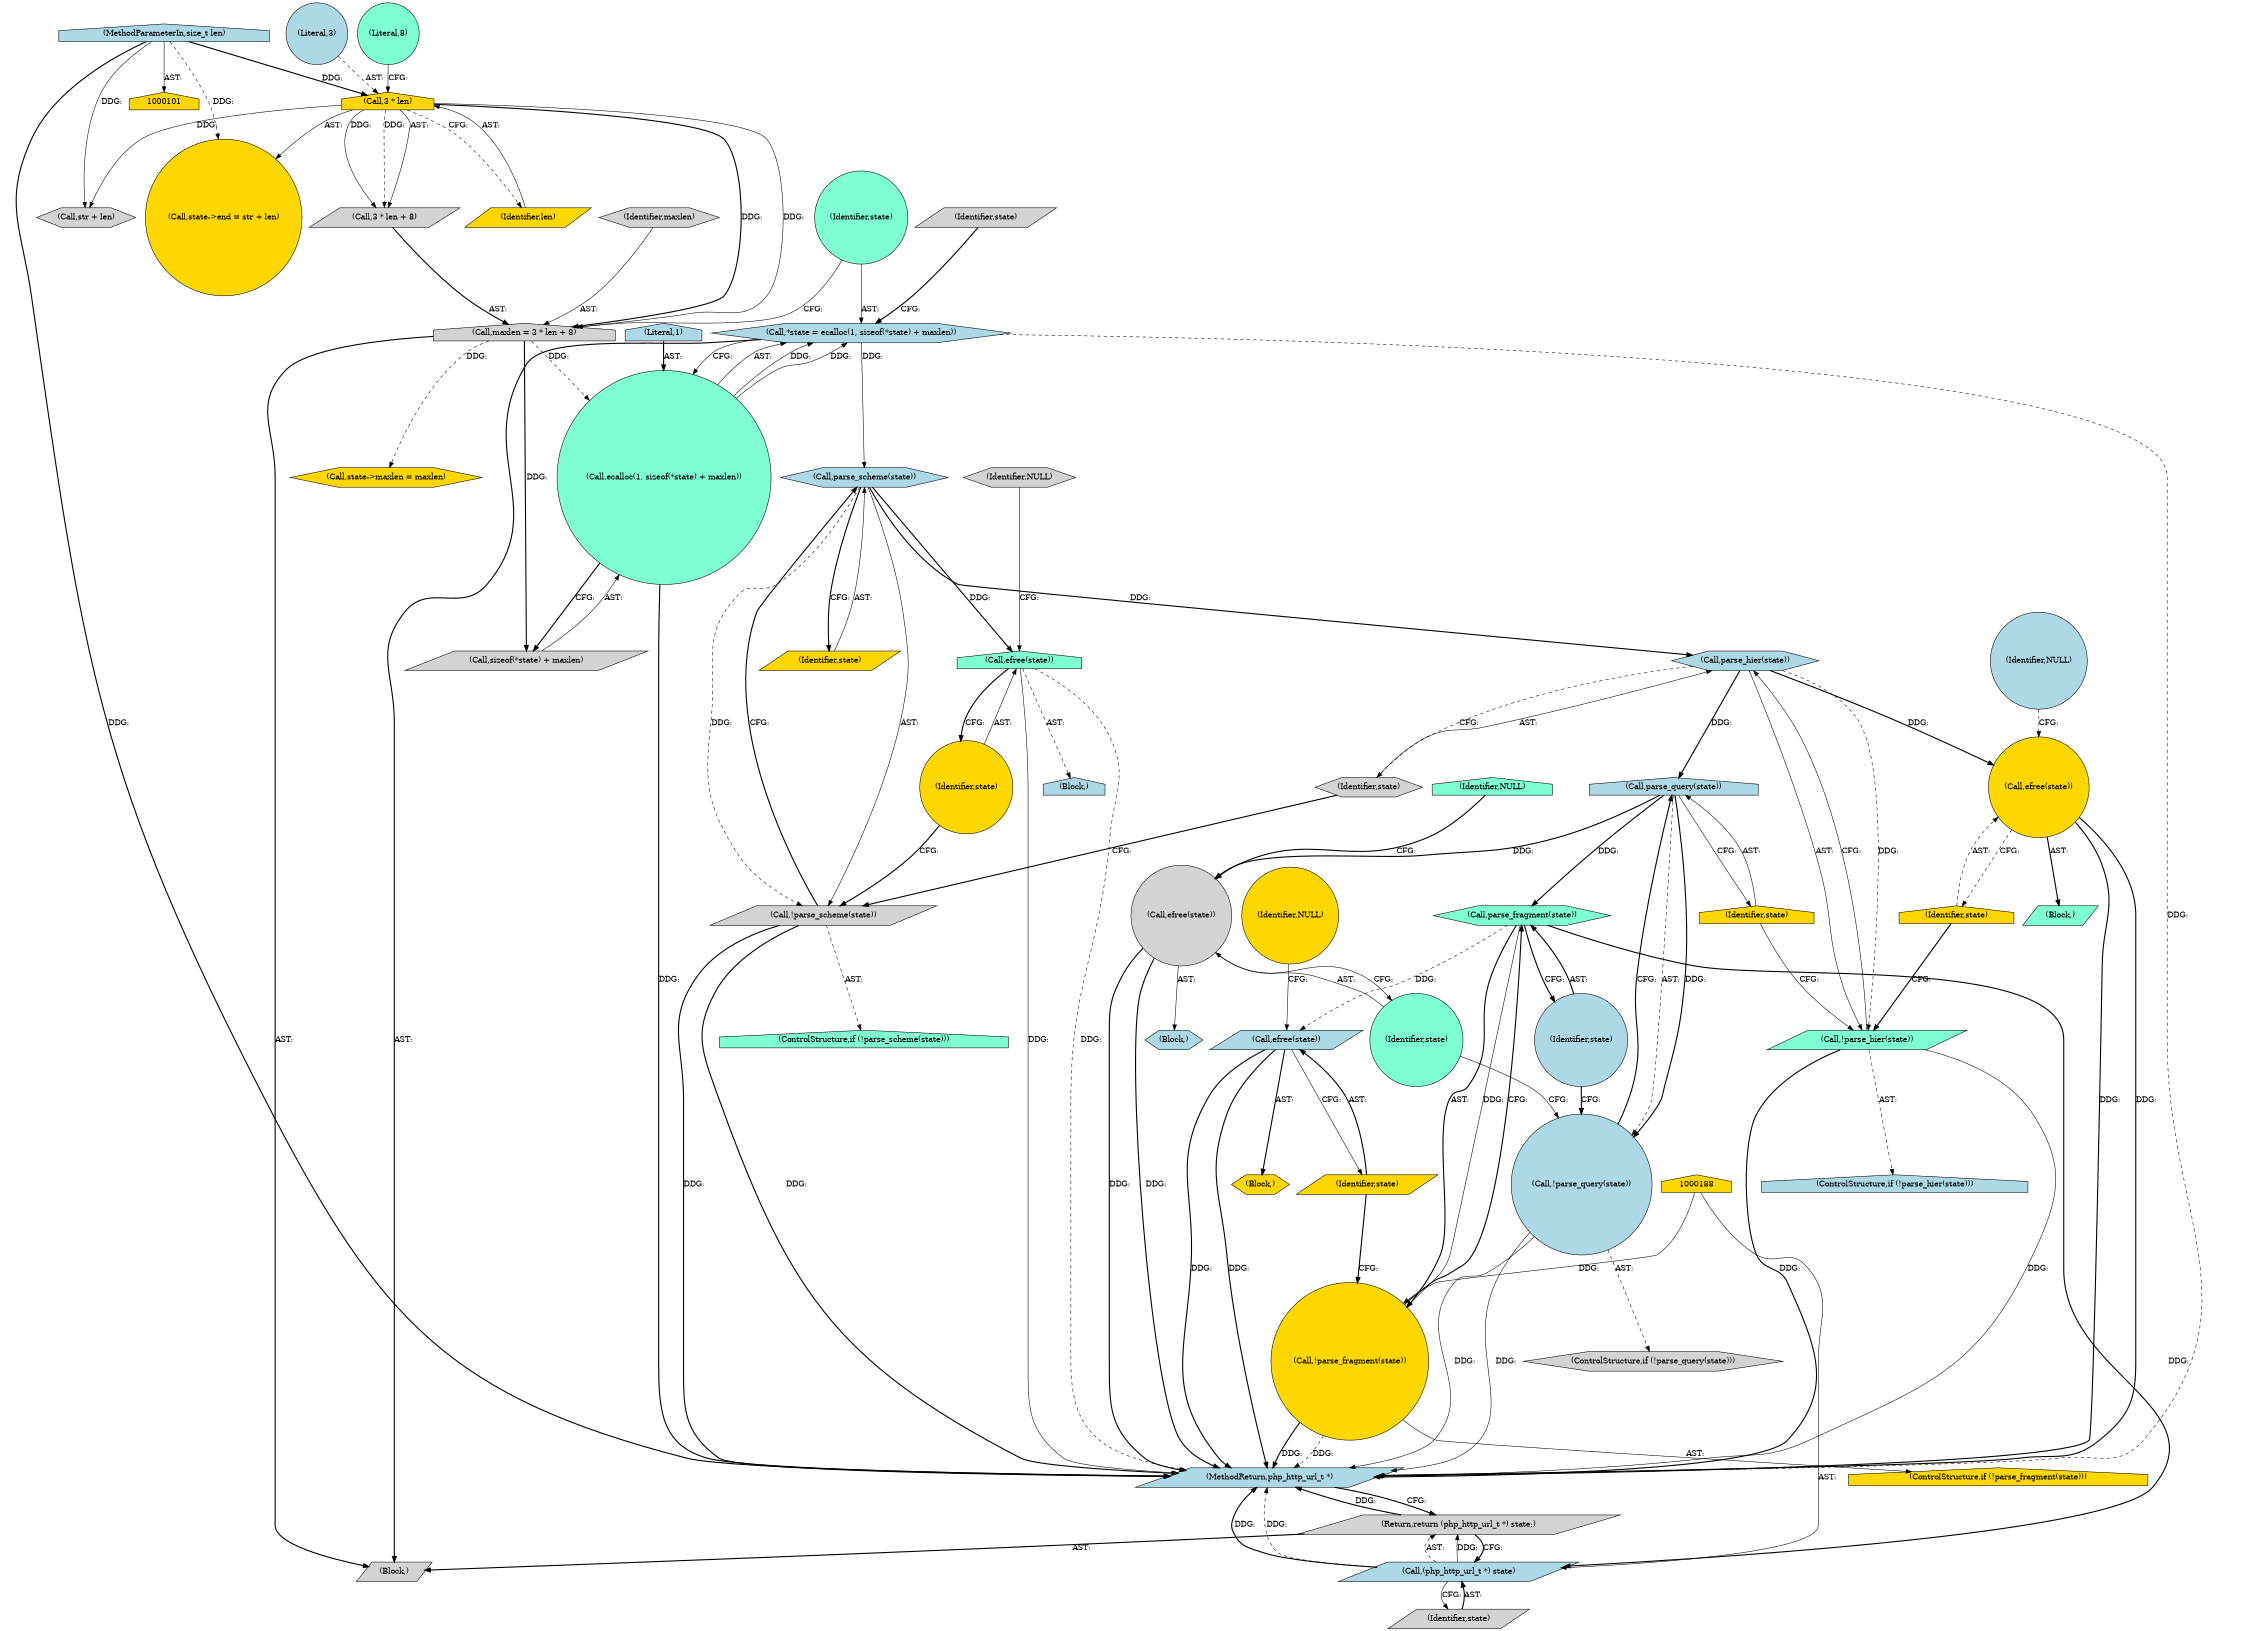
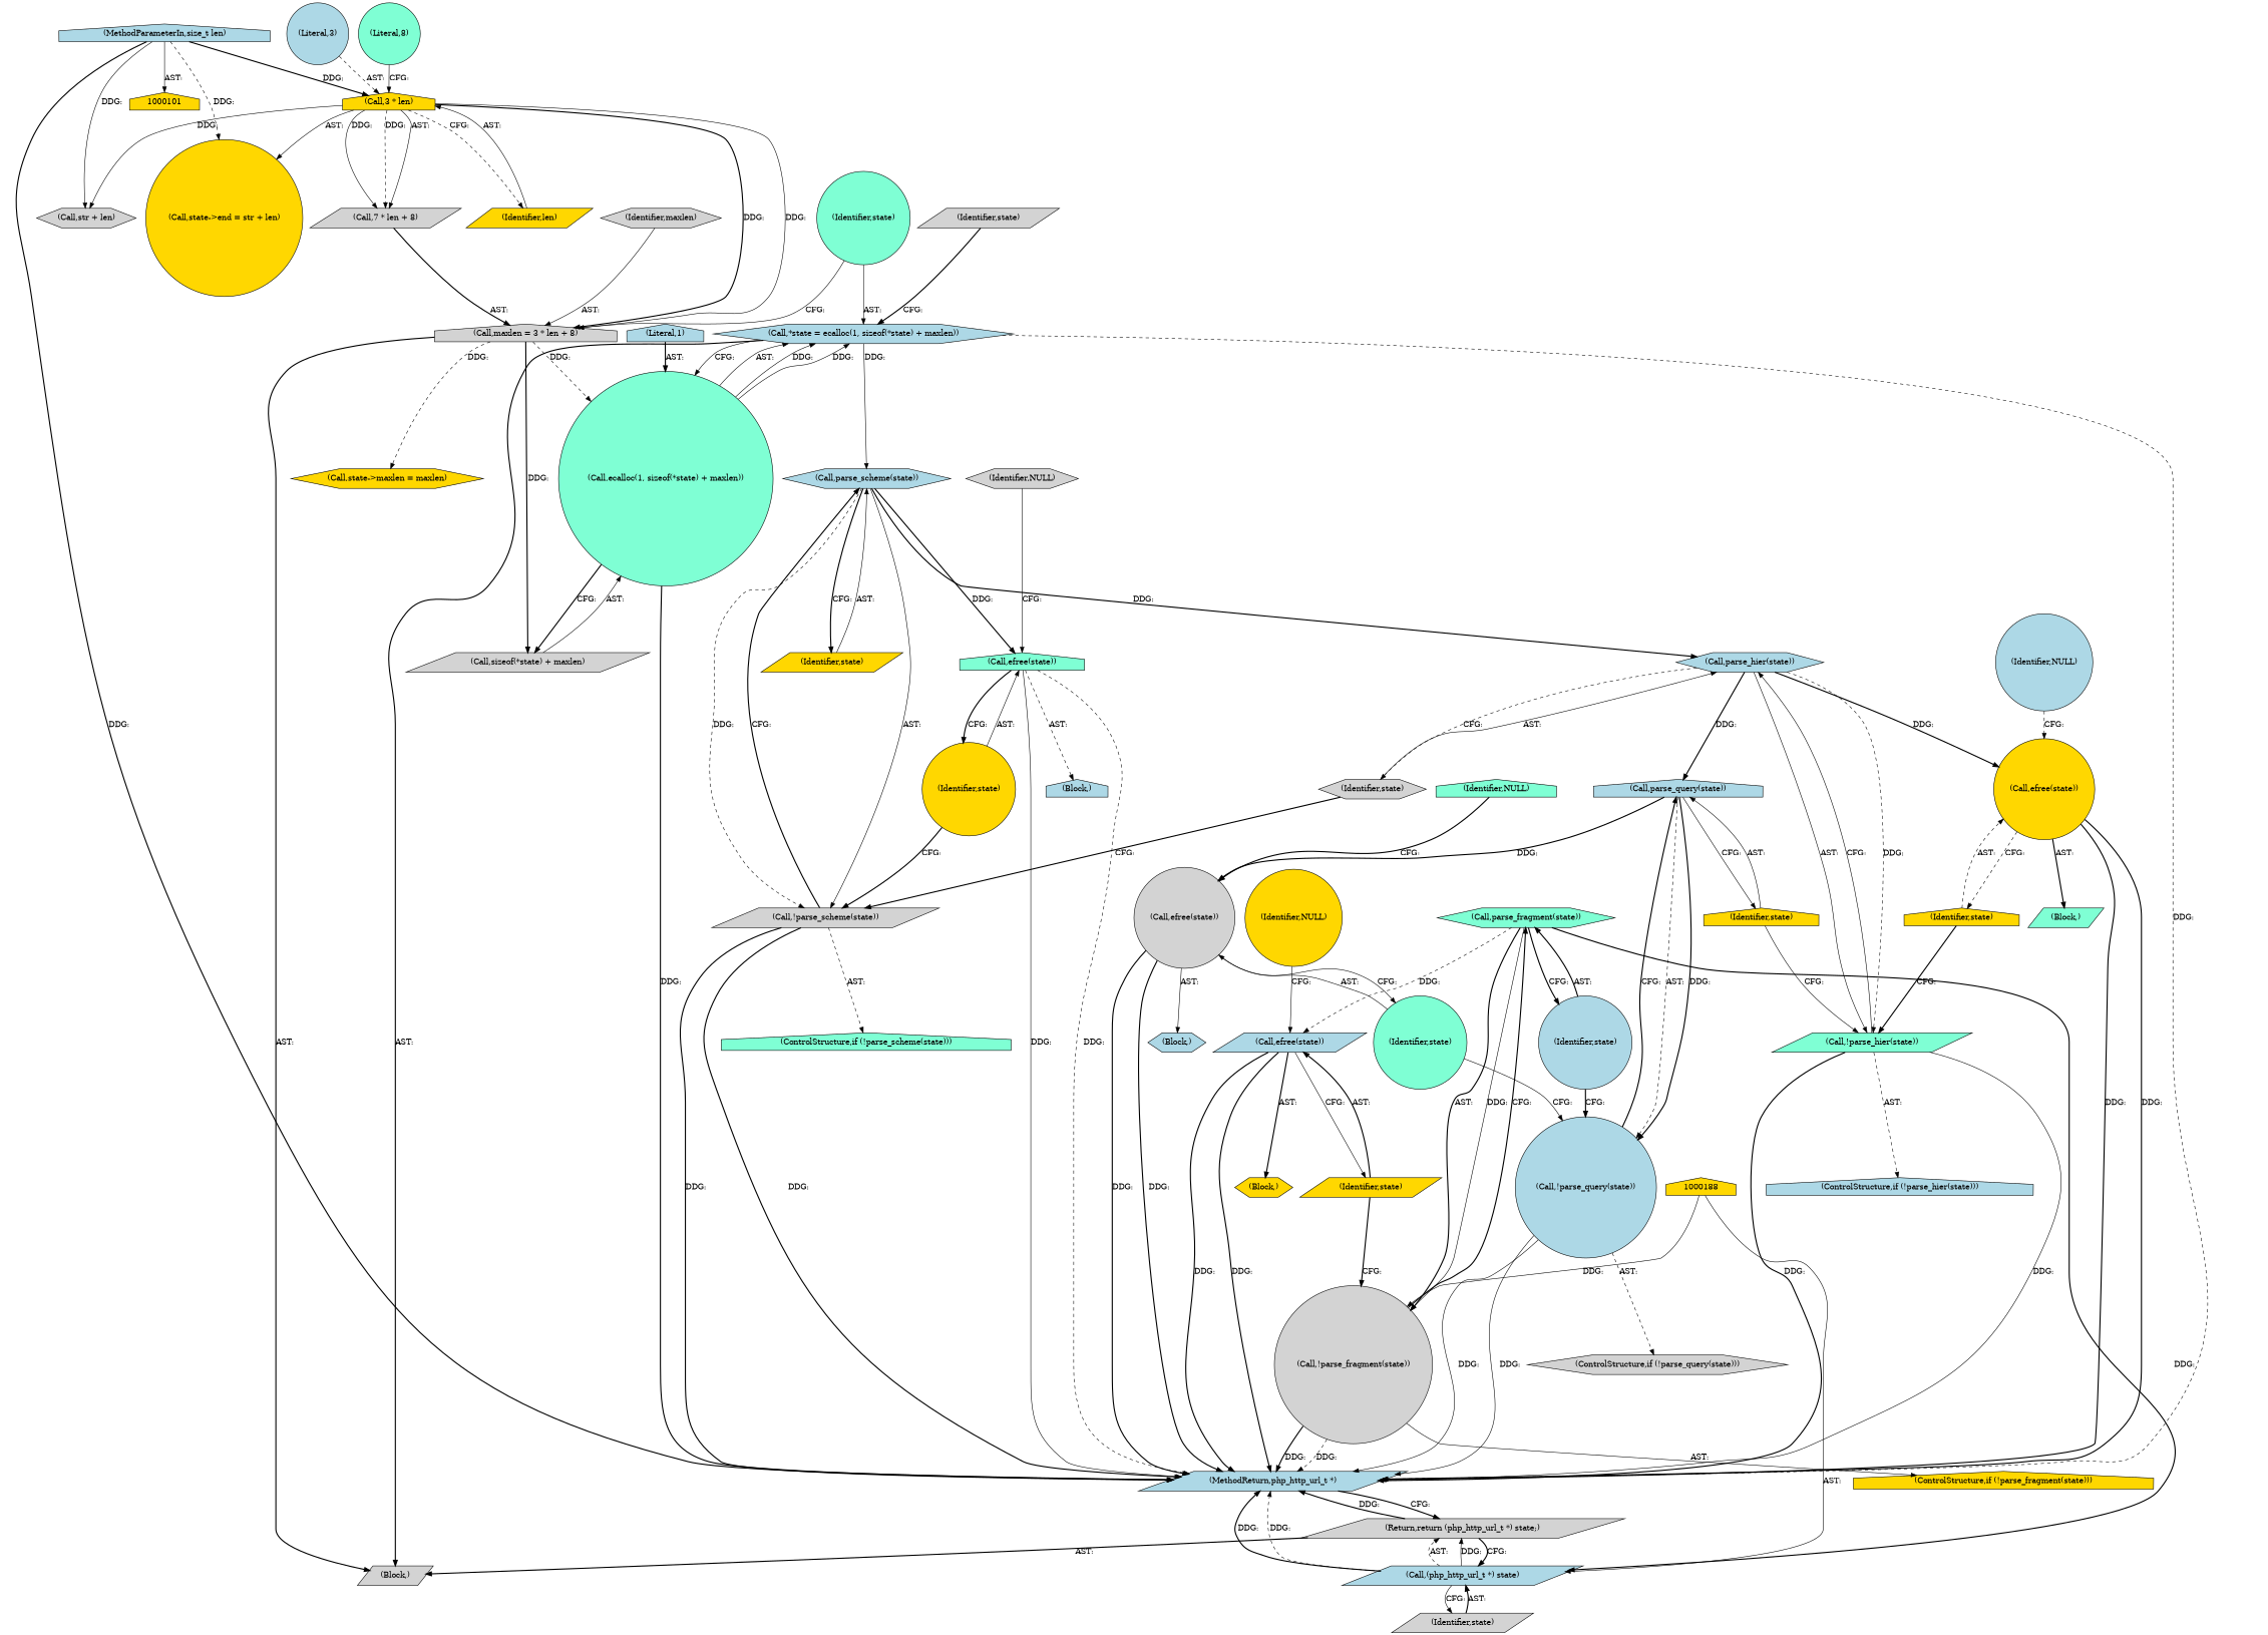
  digraph {
    node [fillcolor=lightblue shape=parallelogram style=filled]
    edge [style=bold]
    n1 [label="(Call,*state = ecalloc(1, sizeof(*state) + maxlen))" shape=hexagon]
    n2 [fillcolor=aquamarine label="(Call,ecalloc(1, sizeof(*state) + maxlen))" shape=circle]
    n3 [label="(Call,parse_scheme(state))" shape=hexagon]
    n4 [label="(MethodReturn,php_http_url_t *)"]
    n5 [fillcolor=lightgrey label="(Block,)"]
    n6 [fillcolor=lightgrey label="(Call,sizeof(*state) + maxlen)"]
    n7 [fillcolor=lightgrey label="(Call,!parse_scheme(state))"]
    n8 [fillcolor=aquamarine label="(Call,efree(state))" shape=house]
    n9 [label="(Call,parse_hier(state))" shape=hexagon]
    n10 [fillcolor=gold label="(Identifier,state)"]
    n11 [fillcolor=lightgrey label="(Return,return (php_http_url_t *) state;)"]
    n12 [fillcolor=lightgrey label="(Call,maxlen = 3 * len + 8)" shape=house]
    n13 [fillcolor=gold label="(Call,state->maxlen = maxlen)" shape=hexagon]
-   n14 [fillcolor=lightgrey label="(Call,3 * len + 8)"]
+   n14 [fillcolor=lightgrey label="(Call,7 * len + 8)"]
    n15 [fillcolor=gold label="(Call,3 * len)" shape=house]
    n16 [fillcolor=lightgrey label="(Call,str + len)" shape=hexagon]
    n17 [fillcolor=gold label="(Identifier,len)"]
    n18 [fillcolor=gold label="(Call,state->end = str + len)" shape=circle]
    n19 [label="(MethodParameterIn,size_t len)" shape=house]
    1000101 [fillcolor=gold shape=house]
    n21 [fillcolor=aquamarine label="(ControlStructure,if (!parse_scheme(state)))" shape=house]
    n22 [fillcolor=gold label="(Identifier,state)" shape=circle]
    n23 [label="(Block,)" shape=house]
    n24 [fillcolor=aquamarine label="(Call,!parse_hier(state))"]
    n25 [fillcolor=gold label="(Call,efree(state))" shape=circle]
    n26 [label="(Call,parse_query(state))" shape=house]
    n27 [fillcolor=lightgrey label="(Identifier,state)" shape=hexagon]
    n28 [label="(ControlStructure,if (!parse_hier(state)))" shape=house]
    n29 [fillcolor=aquamarine label="(Block,)"]
    n30 [fillcolor=gold label="(Identifier,state)" shape=house]
    n31 [label="(Call,!parse_query(state))" shape=circle]
    n32 [fillcolor=lightgrey label="(Call,efree(state))" shape=circle]
    n33 [fillcolor=aquamarine label="(Call,parse_fragment(state))" shape=hexagon]
    n34 [fillcolor=gold label="(Identifier,state)" shape=house]
    n35 [fillcolor=lightgrey label="(ControlStructure,if (!parse_query(state)))" shape=hexagon]
    n36 [fillcolor=aquamarine label="(Identifier,state)" shape=circle]
    n37 [label="(Block,)" shape=hexagon]
-   n38 [fillcolor=gold label="(Call,!parse_fragment(state))" shape=circle]
+   n38 [fillcolor=lightgrey label="(Call,!parse_fragment(state))" shape=circle]
    n39 [label="(Call,efree(state))"]
    n40 [label="(Call,(php_http_url_t *) state)"]
    n41 [label="(Identifier,state)" shape=circle]
    n42 [fillcolor=gold label="(ControlStructure,if (!parse_fragment(state)))" shape=house]
    n43 [fillcolor=gold label="(Block,)" shape=hexagon]
    n44 [fillcolor=gold label="(Identifier,state)"]
    n45 [fillcolor=lightgrey label="(Identifier,state)"]
    n46 [fillcolor=gold label="(Identifier,NULL)" shape=circle]
    n47 [fillcolor=aquamarine label="(Identifier,state)" shape=circle]
    n48 [label="(Literal,3)" shape=circle]
    n49 [fillcolor=lightgrey label="(Identifier,NULL)" shape=hexagon]
    n50 [fillcolor=aquamarine label="(Identifier,NULL)" shape=house]
    n51 [fillcolor=lightgrey label="(Identifier,maxlen)" shape=hexagon]
    n52 [label="(Identifier,NULL)" shape=circle]
    n53 [fillcolor=aquamarine label="(Literal,8)" shape=circle]
    n54 [fillcolor=lightgrey label="(Identifier,state)"]
    n55 [label="(Literal,1)" shape=house]
    1000188 [fillcolor=gold shape=house]
    n1 -> n2 [label="CFG: " style=solid]
    n1 -> n3 [label="DDG: " style=solid]
    n1 -> n4 [label="DDG: " style=dashed]
    n1 -> n5 [label="AST: "]
    n2 -> n1 [label="AST: " style=solid]
    n2 -> n1 [label="DDG: " style=solid]
    n2 -> n1 [label="DDG: " style=solid]
    n2 -> n4 [label="DDG: "]
    n2 -> n6 [label="CFG: "]
    n3 -> n7 [label="AST: " style=solid]
    n3 -> n7 [label="DDG: " style=dashed]
    n3 -> n8 [label="DDG: "]
    n3 -> n9 [label="DDG: "]
    n3 -> n10 [label="CFG: "]
    n4 -> n11 [label="CFG: "]
    n6 -> n2 [label="AST: " style=solid]
    n7 -> n3 [label="CFG: "]
    n7 -> n4 [label="DDG: "]
    n7 -> n4 [label="DDG: "]
    n7 -> n21 [label="AST: " style=dashed]
    n8 -> n4 [label="DDG: " style=solid]
    n8 -> n4 [label="DDG: " style=dashed]
    n8 -> n22 [label="CFG: "]
    n8 -> n23 [label="AST: " style=dashed]
    n9 -> n24 [label="AST: " style=solid]
    n9 -> n24 [label="DDG: " style=dashed]
    n9 -> n25 [label="DDG: "]
    n9 -> n26 [label="DDG: "]
    n9 -> n27 [label="CFG: " style=dashed]
    n10 -> n3 [label="AST: " style=solid]
    n11 -> n4 [label="DDG: "]
    n11 -> n5 [label="AST: "]
    n11 -> n40 [label="CFG: "]
    n12 -> n2 [label="DDG: " style=dashed]
    n12 -> n5 [label="AST: "]
    n12 -> n6 [label="DDG: "]
    n12 -> n13 [label="DDG: " style=dashed]
    n14 -> n12 [label="AST: "]
    n15 -> n12 [label="DDG: "]
    n15 -> n12 [label="DDG: " style=solid]
    n15 -> n14 [label="AST: " style=solid]
    n15 -> n14 [label="DDG: " style=solid]
    n15 -> n14 [label="DDG: " style=dashed]
    n15 -> n16 [label="DDG: " style=solid]
    n15 -> n17 [label="CFG: " style=dashed]
    n15 -> n18 [label="AST: " style=solid]
    n17 -> n15 [label="AST: " style=solid]
    n19 -> n4 [label="DDG: "]
    n19 -> n15 [label="DDG: "]
    n19 -> n16 [label="DDG: " style=solid]
    n19 -> n18 [label="DDG: " style=dashed]
    n19 -> 1000101 [label="AST: " style=solid]
    n22 -> n7 [label="CFG: "]
    n22 -> n8 [label="AST: " style=solid]
    n24 -> n4 [label="DDG: "]
    n24 -> n4 [label="DDG: " style=solid]
    n24 -> n9 [label="CFG: " style=solid]
    n24 -> n28 [label="AST: " style=dashed]
    n25 -> n4 [label="DDG: "]
    n25 -> n4 [label="DDG: "]
    n25 -> n29 [label="AST: "]
    n25 -> n30 [label="CFG: " style=dashed]
    n26 -> n31 [label="AST: " style=dashed]
    n26 -> n31 [label="DDG: "]
    n26 -> n32 [label="DDG: "]
-   n26 -> n33 [label="DDG: "]
    n26 -> n34 [label="CFG: " style=solid]
    n27 -> n7 [label="CFG: "]
    n27 -> n9 [label="AST: " style=solid]
    n30 -> n24 [label="CFG: "]
    n30 -> n25 [label="AST: " style=dashed]
    n31 -> n4 [label="DDG: " style=solid]
    n31 -> n4 [label="DDG: " style=solid]
    n31 -> n26 [label="CFG: "]
    n31 -> n35 [label="AST: " style=dashed]
    n32 -> n4 [label="DDG: "]
    n32 -> n4 [label="DDG: "]
    n32 -> n36 [label="CFG: " style=solid]
    n32 -> n37 [label="AST: " style=solid]
    n33 -> n38 [label="AST: "]
    n33 -> n38 [label="DDG: " style=solid]
    n33 -> n39 [label="DDG: " style=dashed]
    n33 -> n40 [label="DDG: "]
    n33 -> n41 [label="CFG: "]
    n34 -> n24 [label="CFG: " style=solid]
    n34 -> n26 [label="AST: " style=solid]
    n36 -> n31 [label="CFG: " style=solid]
    n36 -> n32 [label="AST: " style=solid]
    n38 -> n4 [label="DDG: " style=dashed]
    n38 -> n4 [label="DDG: "]
    n38 -> n33 [label="CFG: "]
    n38 -> n42 [label="AST: " style=solid]
    n39 -> n4 [label="DDG: "]
    n39 -> n4 [label="DDG: "]
    n39 -> n43 [label="AST: "]
    n39 -> n44 [label="CFG: " style=solid]
    n40 -> n4 [label="DDG: "]
    n40 -> n4 [label="DDG: " style=dashed]
    n40 -> n11 [label="AST: " style=dashed]
    n40 -> n11 [label="DDG: " style=solid]
    n40 -> n45 [label="CFG: " style=solid]
    n41 -> n31 [label="CFG: "]
    n41 -> n33 [label="AST: "]
    n44 -> n38 [label="CFG: "]
    n44 -> n39 [label="AST: "]
    n45 -> n40 [label="AST: "]
    n46 -> n39 [label="CFG: " style=solid]
    n47 -> n1 [label="AST: " style=solid]
    n47 -> n12 [label="CFG: " style=solid]
    n48 -> n15 [label="AST: " style=dashed]
    n49 -> n8 [label="CFG: " style=solid]
    n50 -> n32 [label="CFG: "]
    n51 -> n12 [label="AST: " style=solid]
    n52 -> n25 [label="CFG: " style=dashed]
    n53 -> n15 [label="CFG: " style=solid]
    n54 -> n1 [label="CFG: "]
    n55 -> n2 [label="AST: "]
    1000188 -> n38 [label="DDG: " style=solid]
    1000188 -> n40 [label="AST: " style=solid]
  }
